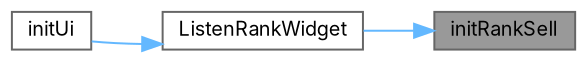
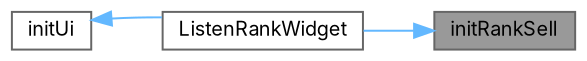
  digraph {
    fontname=Inter
    rankdir=RL
    node [color=grey40 fillcolor=white fontname=Inter fontsize=10 shape=box style=filled]
    edge [color=steelblue1 dir=back fontname=Inter fontsize=10 labelfontname=Helvetica labelfontsize=10 style=solid]
    n1 [color=gray40 fillcolor=grey60 fontcolor=black height=0.2 label=initRankSell width=0.4]
    n2 [height=0.2 label=ListenRankWidget width=0.4]
    n3 [height=0.2 label=initUi width=0.4]
    n1 -> n2
-   n2 -> n3
+   n3 -> n2
  }
